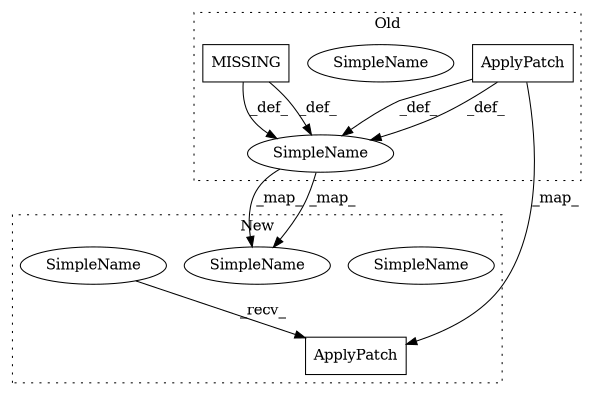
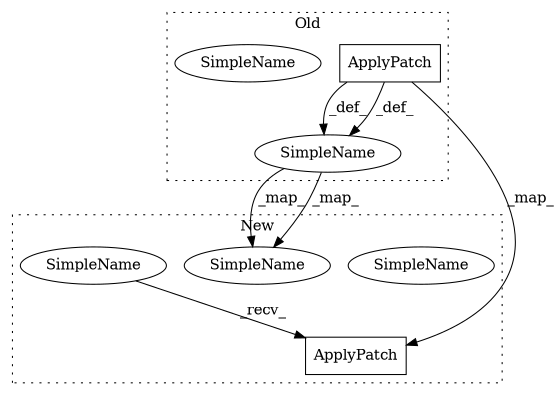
  digraph {
    fontname="DejaVu Serif"
    node [a=42 l=25 s=1354 shape=ellipse fontname="DejaVu Serif"]
    edge [fontname="DejaVu Serif"]
    n1 [a=32 l="11,1" label=ApplyPatch s="1422,1455" shape=box]
    n2 [label=SimpleName]
    n3 [label=SimpleName]
-   n4 [a=32 l=1422 label=MISSING s=-1 shape=box]
    n5 [a=32 l="11,1" label=ApplyPatch s="1952,1985" shape=box]
    n6 [label=SimpleName s=1894]
    n7 [label=SimpleName s=1894]
    n8 [l=13 label=SimpleName s=1938]
    subgraph cluster_1 {
      label=Old
      style=dotted
      n1
      n2
      n3
-     n4
    }
    subgraph cluster_2 {
      label=New
      style=dotted
      n5
      n6
      n7
      n8
    }
    n1 -> n3 [label=_def_]
    n1 -> n3 [label=_def_]
    n1 -> n5 [label=_map_]
    n3 -> n7 [label=_map_]
    n3 -> n7 [label=_map_]
-   n4 -> n3 [label=_def_]
-   n4 -> n3 [label=_def_]
    n8 -> n5 [label=_recv_]
  }
